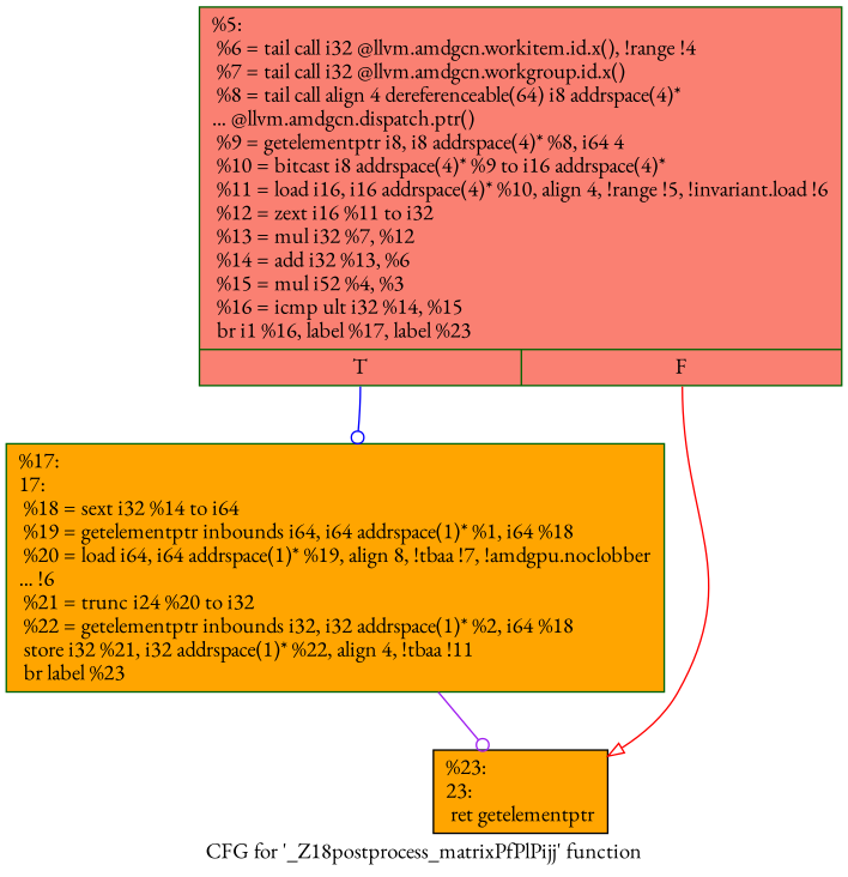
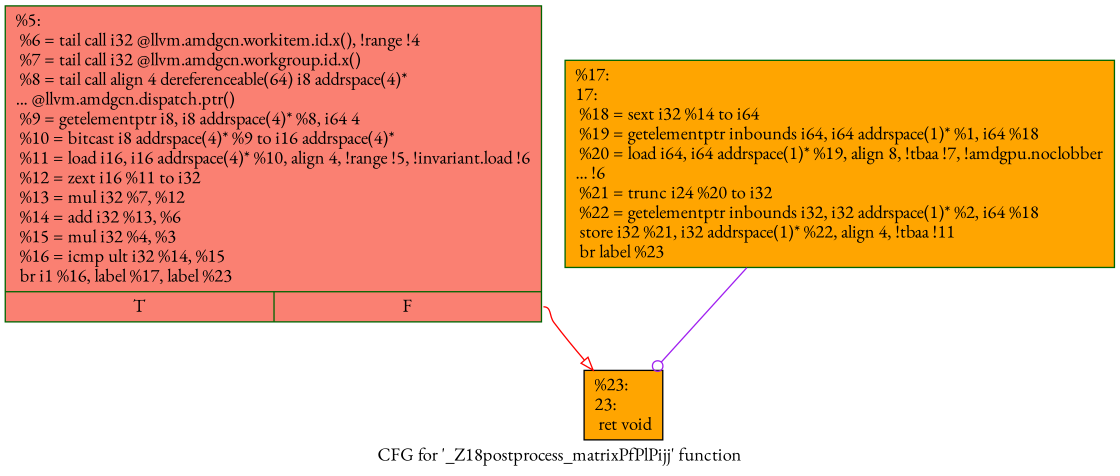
  digraph {
    fontname="EB Garamond"
    label="CFG for '_Z18postprocess_matrixPfPlPijj' function"
    node [color=darkgreen fillcolor=orange fontname="EB Garamond" shape=record style=filled]
    edge [arrowhead=odot fontname="EB Garamond"]
-   n1 [fillcolor=salmon label="{%5:\l  %6 = tail call i32 @llvm.amdgcn.workitem.id.x(), !range !4\l  %7 = tail call i32 @llvm.amdgcn.workgroup.id.x()\l  %8 = tail call align 4 dereferenceable(64) i8 addrspace(4)*\l... @llvm.amdgcn.dispatch.ptr()\l  %9 = getelementptr i8, i8 addrspace(4)* %8, i64 4\l  %10 = bitcast i8 addrspace(4)* %9 to i16 addrspace(4)*\l  %11 = load i16, i16 addrspace(4)* %10, align 4, !range !5, !invariant.load !6\l  %12 = zext i16 %11 to i32\l  %13 = mul i32 %7, %12\l  %14 = add i32 %13, %6\l  %15 = mul i52 %4, %3\l  %16 = icmp ult i32 %14, %15\l  br i1 %16, label %17, label %23\l|{<s0>T|<s1>F}}"]
+   n1 [fillcolor=salmon label="{%5:\l  %6 = tail call i32 @llvm.amdgcn.workitem.id.x(), !range !4\l  %7 = tail call i32 @llvm.amdgcn.workgroup.id.x()\l  %8 = tail call align 4 dereferenceable(64) i8 addrspace(4)*\l... @llvm.amdgcn.dispatch.ptr()\l  %9 = getelementptr i8, i8 addrspace(4)* %8, i64 4\l  %10 = bitcast i8 addrspace(4)* %9 to i16 addrspace(4)*\l  %11 = load i16, i16 addrspace(4)* %10, align 4, !range !5, !invariant.load !6\l  %12 = zext i16 %11 to i32\l  %13 = mul i32 %7, %12\l  %14 = add i32 %13, %6\l  %15 = mul i32 %4, %3\l  %16 = icmp ult i32 %14, %15\l  br i1 %16, label %17, label %23\l|{<s0>T|<s1>F}}"]
    n2 [label="{%17:\l17:                                               \l  %18 = sext i32 %14 to i64\l  %19 = getelementptr inbounds i64, i64 addrspace(1)* %1, i64 %18\l  %20 = load i64, i64 addrspace(1)* %19, align 8, !tbaa !7, !amdgpu.noclobber\l... !6\l  %21 = trunc i24 %20 to i32\l  %22 = getelementptr inbounds i32, i32 addrspace(1)* %2, i64 %18\l  store i32 %21, i32 addrspace(1)* %22, align 4, !tbaa !11\l  br label %23\l}"]
-   n3 [color=black label="{%23:\l23:                                               \l  ret getelementptr\l}"]
-   n1 -> n2 [color=blue tailport=s0]
+   n3 [color=black label="{%23:\l23:                                               \l  ret void\l}"]
    n1 -> n3 [arrowhead=onormal color=red tailport=s1]
    n2 -> n3 [color=purple]
  }
